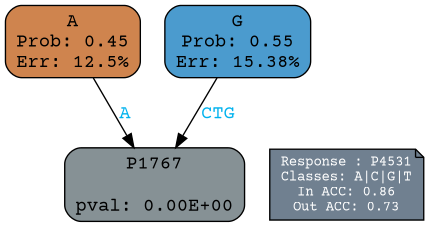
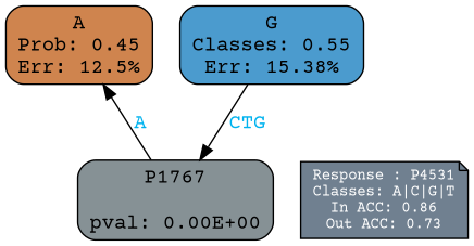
  digraph {
    fontname="Courier Prime"
    ranksep=equally
    splines=polylines
    node [color=black fontname="Courier Prime" shape=box style="filled, rounded"]
    edge [fontcolor=deepskyblue2 fontname="Courier Prime"]
    n1 [fillcolor="#cf844e" label="A\nProb: 0.45\nErr: 12.5%"]
-   n2 [fillcolor="#4b9bce" label="G\nProb: 0.55\nErr: 15.38%"]
+   n2 [fillcolor="#4b9bce" label="G\nClasses: 0.55\nErr: 15.38%"]
    n3 [align=left fillcolor=slategray fontcolor=white fontsize=10 label="Response : P4531\nClasses: A|C|G|T\nIn ACC: 0.86\nOut ACC: 0.73\n" shape=note style=filled]
    n4 [fillcolor="#869195" label="P1767\n\npval: 0.00E+00"]
    subgraph sub_1 {
      rank=same
      n1
      n2
    }
    subgraph sub_2 {
      rank=same
      n3
      n4
    }
    n2 -> n4 [label=CTG]
-   n1 -> n4 [label=A]
+   n4 -> n1 [label=A]
  }
